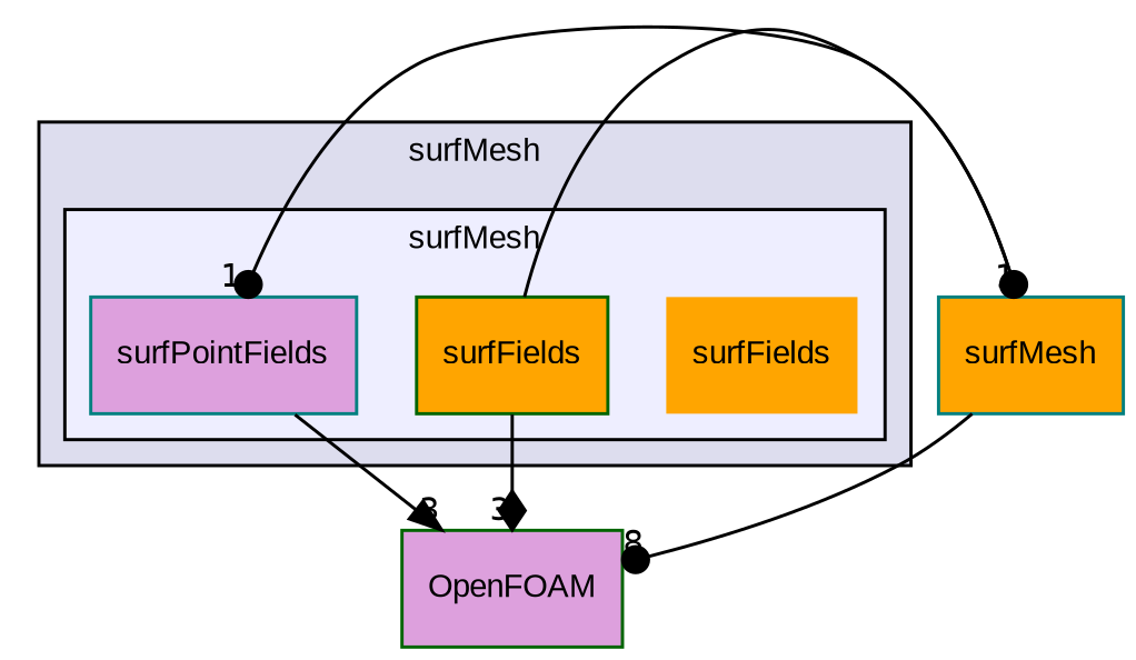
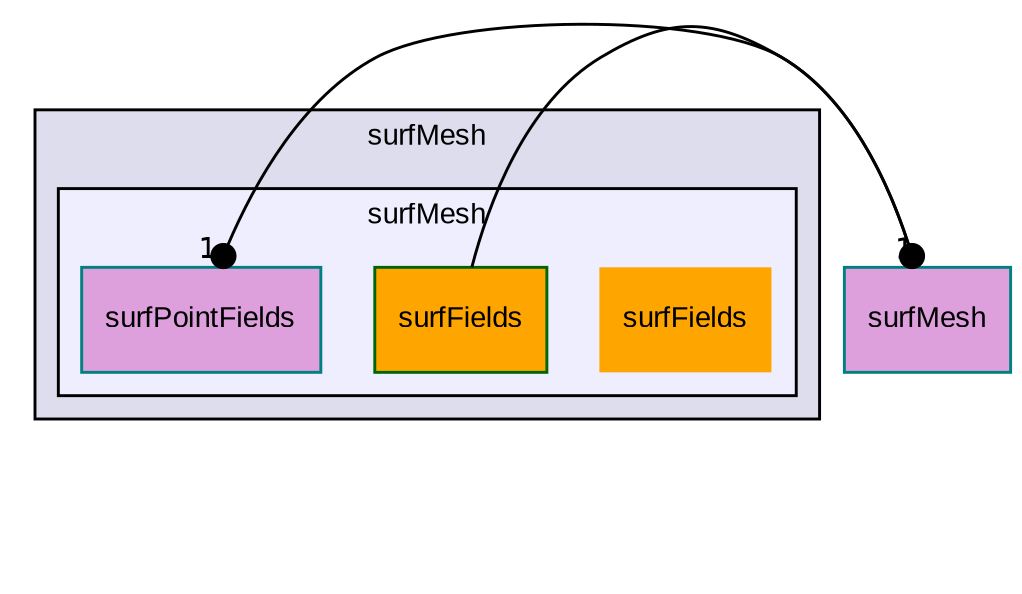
  digraph {
    compound=true
    fontname="Liberation Sans"
    node [color=darkgreen fillcolor=plum fontname="Liberation Sans" fontsize=10 shape=box style=filled]
    edge [arrowhead=dot fontname="Liberation Sans" headlabel=1 labeldistance=1.5 labelfontname=Helvetica labelfontsize=10]
    n1 [color=blue fillcolor=orange label=surfFields shape=plaintext]
    n2 [fillcolor=orange label=surfFields]
    n3 [color=teal label=surfPointFields]
-   n4 [color=teal fillcolor=orange label=surfMesh]
-   n5 [label=OpenFOAM]
+   n4 [color=teal label=surfMesh]
    subgraph cluster_1 {
      bgcolor="#ddddee"
      fontsize=10
      label=surfMesh
      pencolor=black
      subgraph cluster_2 {
        bgcolor="#eeeeff"
        fontsize=10
        label=surfMesh
        pencolor=black
        n1
        n2
        n3
      }
    }
    n2 -> n4
-   n2 -> n5 [arrowhead=diamond headlabel=3]
-   n3 -> n5 [arrowhead=normal headlabel=3]
    n4 -> n3
-   n4 -> n5 [headlabel=8]
  }
